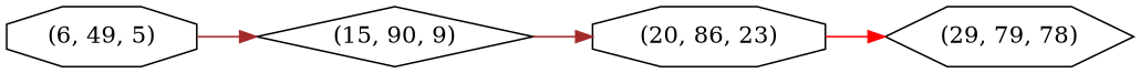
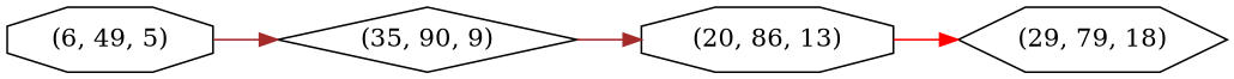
  digraph {
    rankdir=LR
    node [shape=octagon]
    edge [color=brown]
    n1 [label="(6, 49, 5)"]
-   "(15, 90, 9)" [shape=diamond]
-   "(20, 86, 13)" [label="(20, 86, 23)"]
-   "(29, 79, 18)" [shape=hexagon label="(29, 79, 78)"]
+   "(15, 90, 9)" [shape=diamond label="(35, 90, 9)"]
+   "(20, 86, 13)"
+   "(29, 79, 18)" [shape=hexagon]
    n1 -> "(15, 90, 9)"
    "(15, 90, 9)" -> "(20, 86, 13)"
    "(20, 86, 13)" -> "(29, 79, 18)" [color=red]
  }
